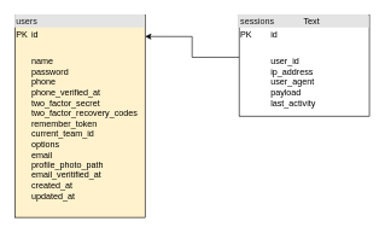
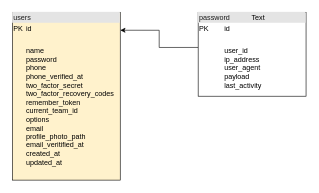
  <mxCell id="0" />
  <mxCell id="1" parent="0" />
  <mxCell id="2" value="&lt;div style=&quot;box-sizing: border-box ; width: 100% ; background: #e4e4e4 ; padding: 2px&quot;&gt;&lt;font color=&quot;#1a1a1a&quot;&gt;users&lt;/font&gt;&lt;/div&gt;&lt;table style=&quot;width: 100% ; font-size: 1em&quot; cellpadding=&quot;2&quot; cellspacing=&quot;0&quot;&gt;&lt;tbody&gt;&lt;tr&gt;&lt;td&gt;PK&lt;/td&gt;&lt;td&gt;id&lt;/td&gt;&lt;/tr&gt;&lt;tr&gt;&lt;td&gt;&lt;br&gt;&lt;/td&gt;&lt;td&gt;&lt;br&gt;&lt;/td&gt;&lt;/tr&gt;&lt;tr&gt;&lt;td&gt;&lt;/td&gt;&lt;td&gt;name&lt;br&gt;password&lt;br&gt;phone&lt;br&gt;phone_verified_at&lt;br&gt;two_factor_secret&lt;br&gt;two_factor_recovery_codes&lt;br&gt;remember_token&lt;br&gt;current_team_id&lt;br&gt;options&lt;br&gt;email&lt;br&gt;profile_photo_path&lt;br&gt;email_veritified_at&lt;br&gt;created_at&lt;br&gt;updated_at&lt;/td&gt;&lt;/tr&gt;&lt;/tbody&gt;&lt;/table&gt;" style="verticalAlign=top;align=left;overflow=fill;html=1;fillColor=#fff2cc;" parent="1" vertex="1"><mxGeometry x="20" y="20" width="180" height="280" as="geometry" /></mxCell>
  <mxCell id="3" style="edgeStyle=orthogonalEdgeStyle;rounded=0;orthogonalLoop=1;jettySize=auto;html=1;entryX=1;entryY=0.107;entryDx=0;entryDy=0;entryPerimeter=0;exitX=0.003;exitY=0.419;exitDx=0;exitDy=0;exitPerimeter=0;" parent="1" source="4" target="2" edge="1"><mxGeometry relative="1" as="geometry" /></mxCell>
- <mxCell id="4" value="&lt;div style=&quot;box-sizing: border-box ; width: 100% ; background: #e4e4e4 ; padding: 2px&quot;&gt;&lt;font color=&quot;#1a1a1a&quot;&gt;sessions&lt;/font&gt;&lt;/div&gt;&lt;table style=&quot;width: 100% ; font-size: 1em&quot; cellpadding=&quot;2&quot; cellspacing=&quot;0&quot;&gt;&lt;tbody&gt;&lt;tr&gt;&lt;td&gt;PK&lt;/td&gt;&lt;td&gt;id&lt;/td&gt;&lt;/tr&gt;&lt;tr&gt;&lt;td&gt;&lt;br&gt;&lt;/td&gt;&lt;td&gt;&lt;br&gt;&lt;/td&gt;&lt;/tr&gt;&lt;tr&gt;&lt;td&gt;&lt;/td&gt;&lt;td&gt;user_id&lt;br&gt;ip_address&lt;br&gt;user_agent&lt;br&gt;payload&lt;br&gt;last_activity&lt;br&gt;&lt;/td&gt;&lt;/tr&gt;&lt;/tbody&gt;&lt;/table&gt;" style="verticalAlign=top;align=left;overflow=fill;html=1;" parent="1" vertex="1"><mxGeometry x="330" y="20" width="180" height="140" as="geometry" /></mxCell>
+ <mxCell id="4" value="&lt;div style=&quot;box-sizing: border-box ; width: 100% ; background: #e4e4e4 ; padding: 2px&quot;&gt;&lt;font color=&quot;#1a1a1a&quot;&gt;password&lt;/font&gt;&lt;/div&gt;&lt;table style=&quot;width: 100% ; font-size: 1em&quot; cellpadding=&quot;2&quot; cellspacing=&quot;0&quot;&gt;&lt;tbody&gt;&lt;tr&gt;&lt;td&gt;PK&lt;/td&gt;&lt;td&gt;id&lt;/td&gt;&lt;/tr&gt;&lt;tr&gt;&lt;td&gt;&lt;br&gt;&lt;/td&gt;&lt;td&gt;&lt;br&gt;&lt;/td&gt;&lt;/tr&gt;&lt;tr&gt;&lt;td&gt;&lt;/td&gt;&lt;td&gt;user_id&lt;br&gt;ip_address&lt;br&gt;user_agent&lt;br&gt;payload&lt;br&gt;last_activity&lt;br&gt;&lt;/td&gt;&lt;/tr&gt;&lt;/tbody&gt;&lt;/table&gt;" style="verticalAlign=top;align=left;overflow=fill;html=1;" parent="1" vertex="1"><mxGeometry x="330" y="20" width="180" height="140" as="geometry" /></mxCell>
  <mxCell id="5" value="Text" style="text;html=1;align=center;verticalAlign=middle;resizable=0;points=[];autosize=1;" parent="1" vertex="1"><mxGeometry x="410" y="20" width="40" height="20" as="geometry" /></mxCell>
